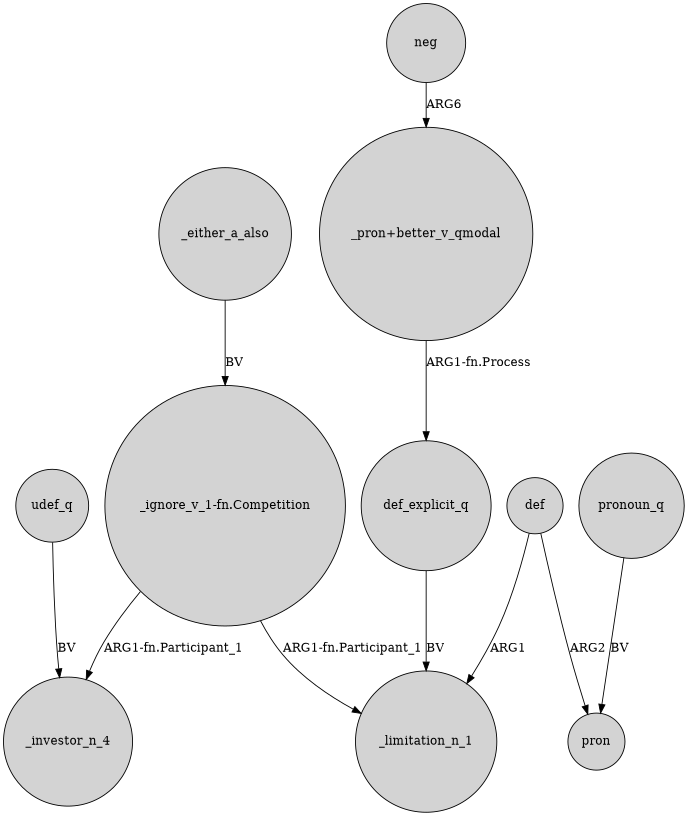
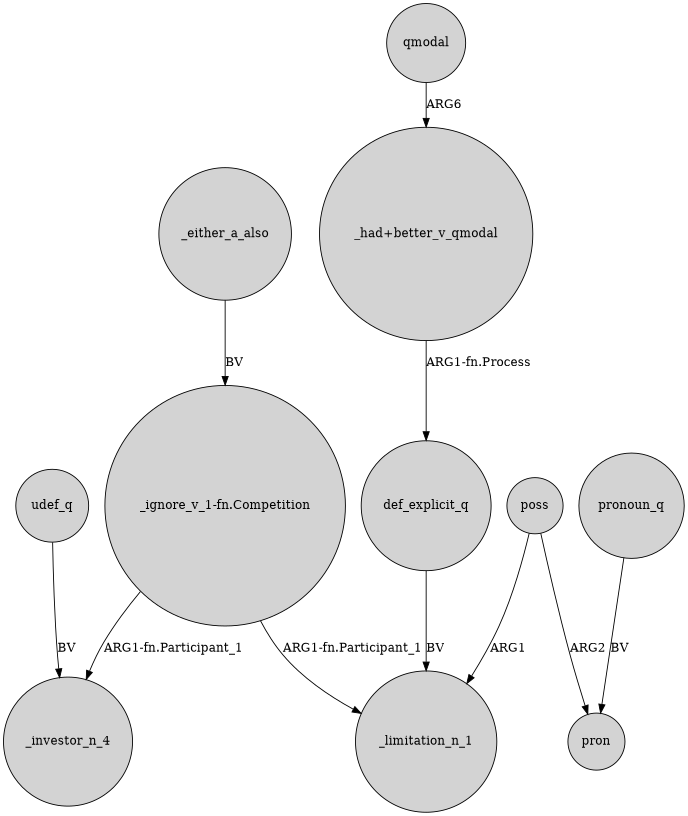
  digraph {
    node [shape=circle style=filled]
-   neg
-   "_had+better_v_qmodal" [label="_pron+better_v_qmodal"]
+   neg [label=qmodal]
+   "_had+better_v_qmodal"
    def_explicit_q
    "_ignore_v_1-fn.Competition"
    _limitation_n_1
    n6 [label=_investor_n_4]
-   poss [label=def]
+   poss
    pron
    _either_a_also
    udef_q
    pronoun_q
    neg -> "_had+better_v_qmodal" [label=ARG6]
    "_had+better_v_qmodal" -> def_explicit_q [label="ARG1-fn.Process"]
    def_explicit_q -> _limitation_n_1 [label=BV]
    "_ignore_v_1-fn.Competition" -> _limitation_n_1 [label="ARG1-fn.Participant_1"]
    "_ignore_v_1-fn.Competition" -> n6 [label="ARG1-fn.Participant_1"]
    poss -> _limitation_n_1 [label=ARG1]
    poss -> pron [label=ARG2]
    _either_a_also -> "_ignore_v_1-fn.Competition" [label=BV]
    udef_q -> n6 [label=BV]
    pronoun_q -> pron [label=BV]
  }
